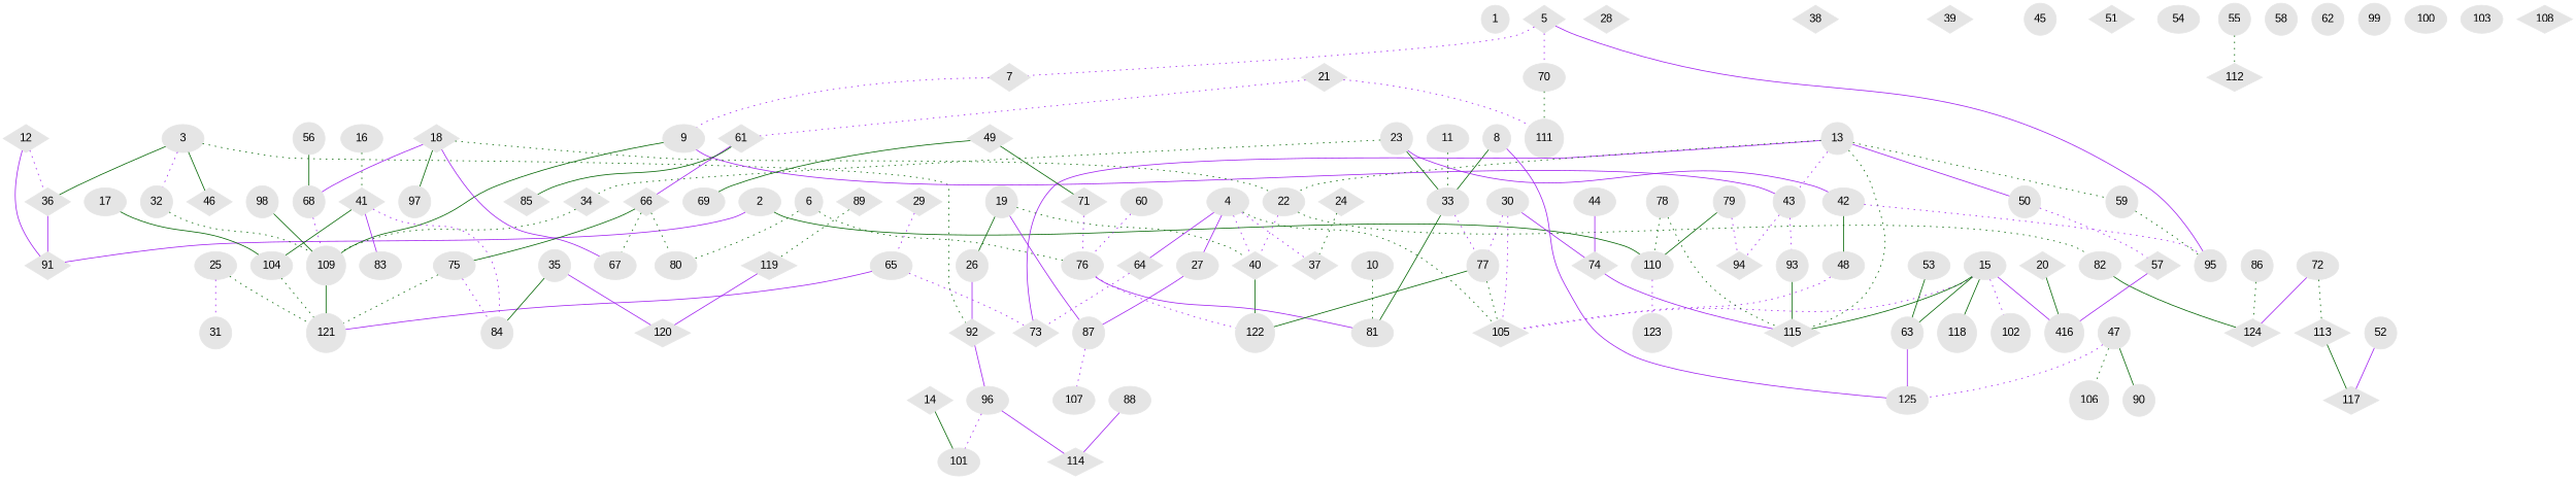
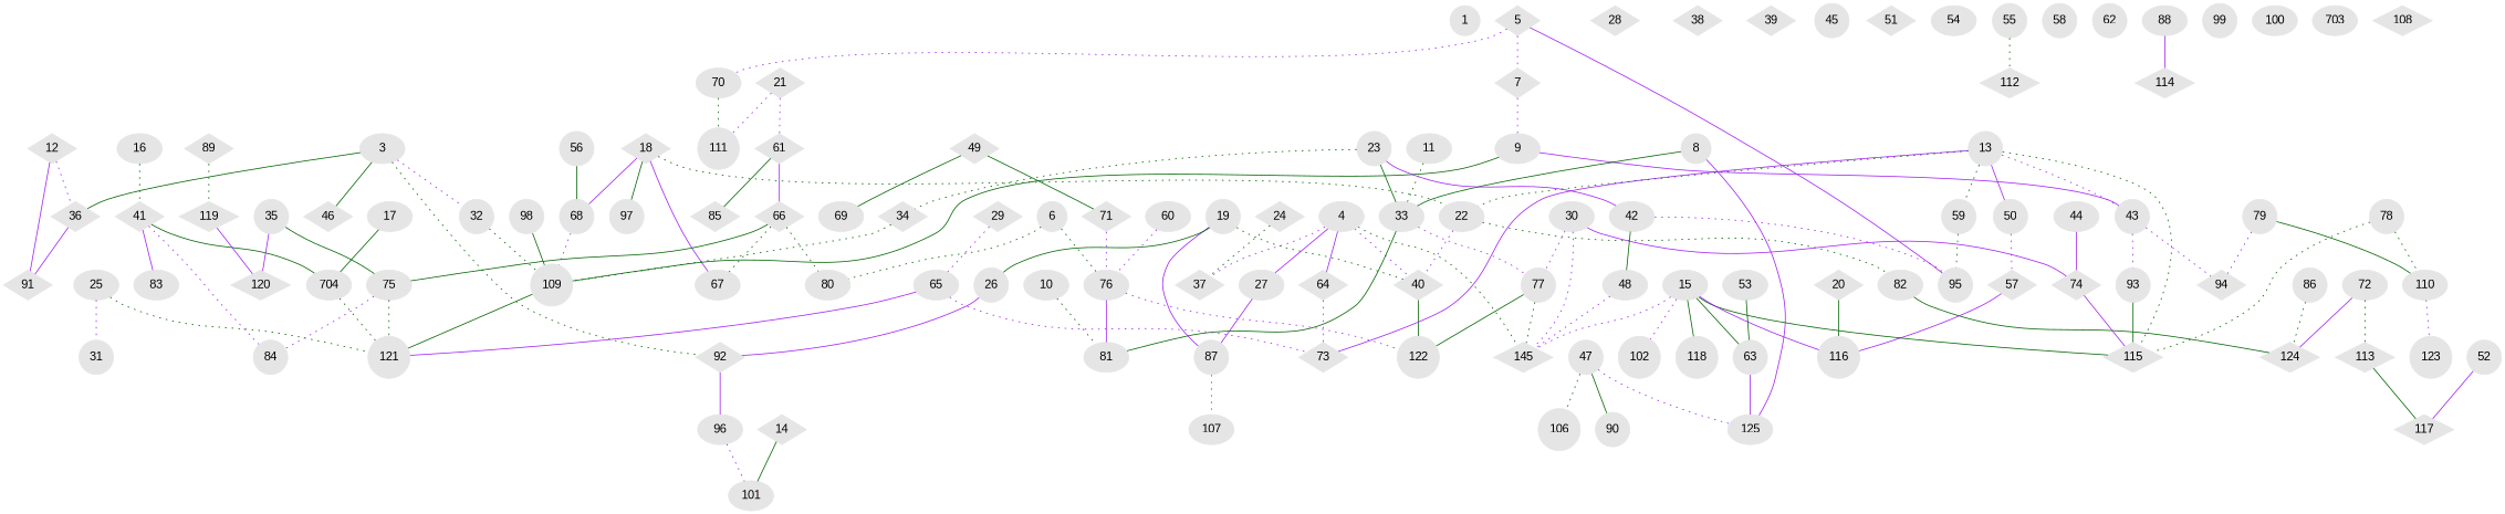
  graph {
    fontname="Liberation Sans"
    node [color=gray90 fontname="Liberation Sans" shape=circle style=filled]
    edge [color=purple fontname="Liberation Sans" style=dotted]
    1
-   2 [shape=ellipse]
    91 [shape=diamond]
    110 [shape=ellipse]
    123
    3 [shape=ellipse]
    32
    36 [shape=diamond]
    46 [shape=diamond]
    92 [shape=diamond]
    109
    96 [shape=ellipse]
    4 [shape=ellipse]
    27 [shape=ellipse]
    37 [shape=diamond]
    40 [shape=diamond]
    64 [shape=diamond]
-   105 [shape=diamond]
+   105 [shape=diamond label=145]
    87
    122
    73 [shape=diamond]
    5 [shape=diamond]
    7 [shape=diamond]
    70 [shape=ellipse]
    95
    9 [shape=ellipse]
    111
    76 [shape=ellipse]
    6
    80 [shape=ellipse]
    81 [shape=ellipse]
    43
    33 [shape=ellipse]
    8
    125 [shape=ellipse]
    77
    93
    94 [shape=diamond]
    121
    10 [shape=ellipse]
    11 [shape=ellipse]
    12 [shape=diamond]
    13
    22 [shape=ellipse]
    50
    59
    115 [shape=diamond]
    82 [shape=ellipse]
    57 [shape=diamond]
    14 [shape=diamond]
    101 [shape=ellipse]
    15 [shape=ellipse]
    63
    102
-   116 [label=416]
+   116
    118
    16 [shape=ellipse]
    41 [shape=diamond]
-   104 [shape=ellipse]
+   104 [shape=ellipse label=704]
    84
    83 [shape=ellipse]
    17 [shape=ellipse]
    18 [shape=diamond]
    67 [shape=ellipse]
    68
    97
    19
    26
    107 [shape=ellipse]
    20 [shape=diamond]
    21 [shape=diamond]
    61 [shape=diamond]
    66 [shape=diamond]
    85 [shape=diamond]
    124 [shape=diamond]
    23
    34 [shape=diamond]
    42 [shape=ellipse]
    48 [shape=ellipse]
    24 [shape=diamond]
    25 [shape=ellipse]
    31
    28 [shape=diamond]
    29 [shape=diamond]
    65 [shape=ellipse]
    30 [shape=ellipse]
    74 [shape=diamond]
    35
    120 [shape=diamond]
    38 [shape=diamond]
    39 [shape=diamond]
    44 [shape=ellipse]
    45
    47
    90
    106
    49 [shape=diamond]
    69 [shape=ellipse]
    71 [shape=diamond]
    51 [shape=diamond]
    117 [shape=diamond]
    52
    53 [shape=ellipse]
    54 [shape=ellipse]
    112 [shape=diamond]
    55
    56
    58
    60 [shape=ellipse]
    75 [shape=ellipse]
    62
    72 [shape=ellipse]
    113 [shape=diamond]
    78
    79
    86
    88 [shape=ellipse]
    114 [shape=diamond]
    89 [shape=diamond]
    119 [shape=diamond]
    98
    99
    100 [shape=ellipse]
-   103 [shape=ellipse]
+   103 [shape=ellipse label=703]
    108 [shape=diamond]
-   2 -- 91 [style=solid]
-   2 -- 110 [color=darkgreen style=solid]
    110 -- 123
    3 -- 32
    3 -- 36 [color=darkgreen style=solid]
    3 -- 46 [color=darkgreen style=solid]
    3 -- 92 [color=darkgreen]
    32 -- 109 [color=darkgreen]
    36 -- 91 [style=solid]
    92 -- 96 [style=solid]
    109 -- 121 [color=darkgreen style=solid]
    96 -- 101
-   96 -- 114 [style=solid]
    4 -- 27 [style=solid]
    4 -- 37
    4 -- 40
    4 -- 64 [style=solid]
    4 -- 105 [color=darkgreen]
    27 -- 87 [style=solid]
    40 -- 122 [color=darkgreen style=solid]
    64 -- 73
    87 -- 107
    5 -- 7
    5 -- 70
    5 -- 95 [style=solid]
    7 -- 9
    70 -- 111 [color=darkgreen]
    9 -- 109 [color=darkgreen style=solid]
    9 -- 43 [style=solid]
    76 -- 122
    76 -- 81 [style=solid]
    6 -- 76 [color=darkgreen]
    6 -- 80 [color=darkgreen]
    43 -- 93
    43 -- 94
    33 -- 81 [color=darkgreen style=solid]
    33 -- 77
    8 -- 33 [color=darkgreen style=solid]
    8 -- 125 [style=solid]
    77 -- 105 [color=darkgreen]
    77 -- 122 [color=darkgreen style=solid]
    93 -- 115 [color=darkgreen style=solid]
    10 -- 81 [color=darkgreen]
    11 -- 33 [color=darkgreen]
    12 -- 91 [style=solid]
    12 -- 36
    13 -- 73 [style=solid]
    13 -- 43
    13 -- 22 [color=darkgreen]
    13 -- 50 [style=solid]
    13 -- 59 [color=darkgreen]
    13 -- 115 [color=darkgreen]
    22 -- 40
    22 -- 82 [color=darkgreen]
    50 -- 57
    59 -- 95 [color=darkgreen]
    82 -- 124 [color=darkgreen style=solid]
    57 -- 116 [style=solid]
    14 -- 101 [color=darkgreen style=solid]
    15 -- 105
    15 -- 115 [color=darkgreen style=solid]
    15 -- 63 [color=darkgreen style=solid]
    15 -- 102
    15 -- 116 [style=solid]
    15 -- 118 [color=darkgreen style=solid]
    63 -- 125 [style=solid]
    16 -- 41 [color=darkgreen]
    41 -- 104 [color=darkgreen style=solid]
    41 -- 84
    41 -- 83 [style=solid]
    104 -- 121 [color=darkgreen]
    17 -- 104 [color=darkgreen style=solid]
    18 -- 22 [color=darkgreen]
    18 -- 67 [style=solid]
    18 -- 68 [style=solid]
    18 -- 97 [color=darkgreen style=solid]
    68 -- 109
    19 -- 40 [color=darkgreen]
    19 -- 87 [style=solid]
    19 -- 26 [color=darkgreen style=solid]
    26 -- 92 [style=solid]
    20 -- 116 [color=darkgreen style=solid]
    21 -- 111
    21 -- 61
    61 -- 66 [style=solid]
    61 -- 85 [color=darkgreen style=solid]
    66 -- 80 [color=darkgreen]
    66 -- 67 [color=darkgreen]
    66 -- 75 [color=darkgreen style=solid]
    23 -- 33 [color=darkgreen style=solid]
    23 -- 34 [color=darkgreen]
    23 -- 42 [style=solid]
    34 -- 109 [color=darkgreen]
    42 -- 95
    42 -- 48 [color=darkgreen style=solid]
    48 -- 105
    24 -- 37 [color=darkgreen]
    25 -- 121 [color=darkgreen]
    25 -- 31
    29 -- 65
    65 -- 73
    65 -- 121 [style=solid]
    30 -- 105
    30 -- 77
    30 -- 74 [style=solid]
    74 -- 115 [style=solid]
-   35 -- 84 [color=darkgreen style=solid]
+   35 -- 75 [color=darkgreen style=solid]
    35 -- 120 [style=solid]
    44 -- 74 [style=solid]
    47 -- 125
    47 -- 90 [color=darkgreen style=solid]
    47 -- 106 [color=darkgreen]
    49 -- 69 [color=darkgreen style=solid]
    49 -- 71 [color=darkgreen style=solid]
    71 -- 76
    52 -- 117 [style=solid]
    53 -- 63 [color=darkgreen style=solid]
    55 -- 112 [color=darkgreen]
    56 -- 68 [color=darkgreen style=solid]
    60 -- 76
    75 -- 121 [color=darkgreen]
    75 -- 84
    72 -- 124 [style=solid]
    72 -- 113 [color=darkgreen]
    113 -- 117 [color=darkgreen style=solid]
    78 -- 110 [color=darkgreen]
    78 -- 115 [color=darkgreen]
    79 -- 110 [color=darkgreen style=solid]
    79 -- 94
    86 -- 124 [color=darkgreen]
    88 -- 114 [style=solid]
    89 -- 119 [color=darkgreen]
    119 -- 120 [style=solid]
    98 -- 109 [color=darkgreen style=solid]
  }
